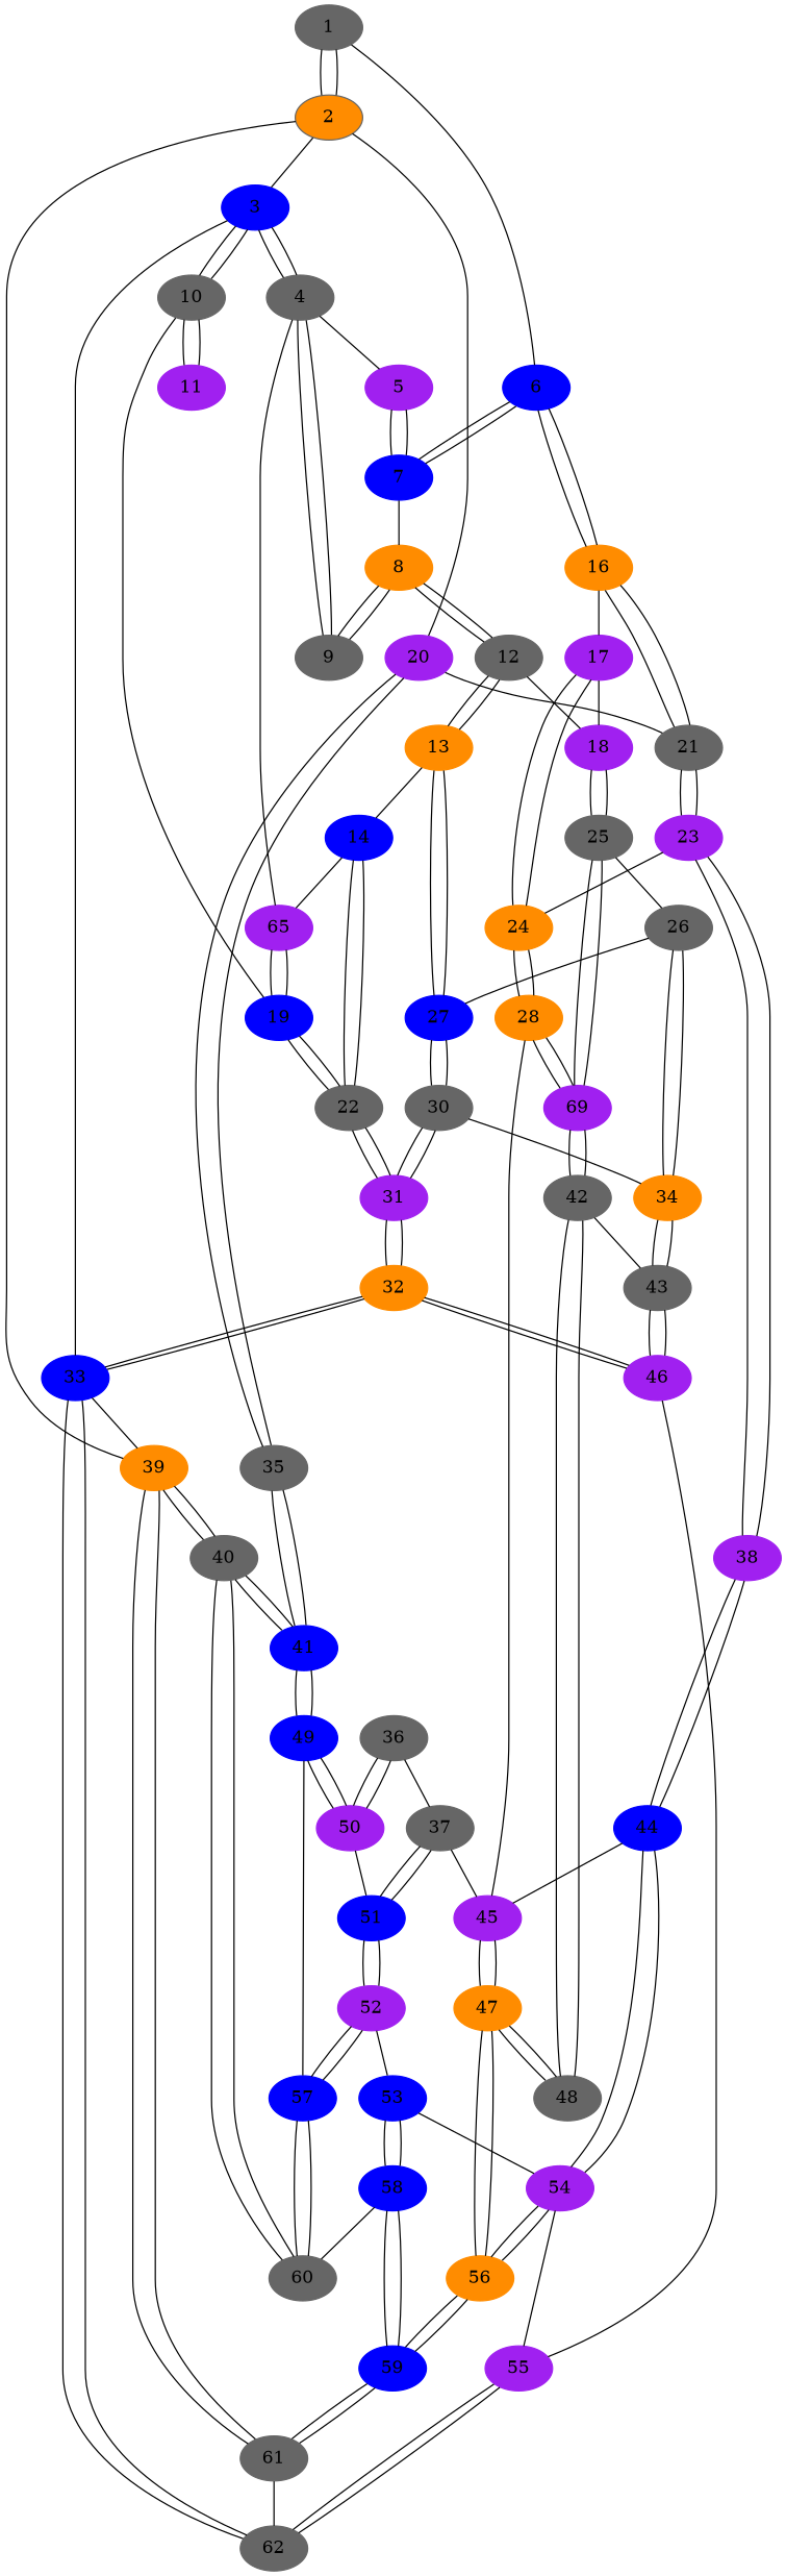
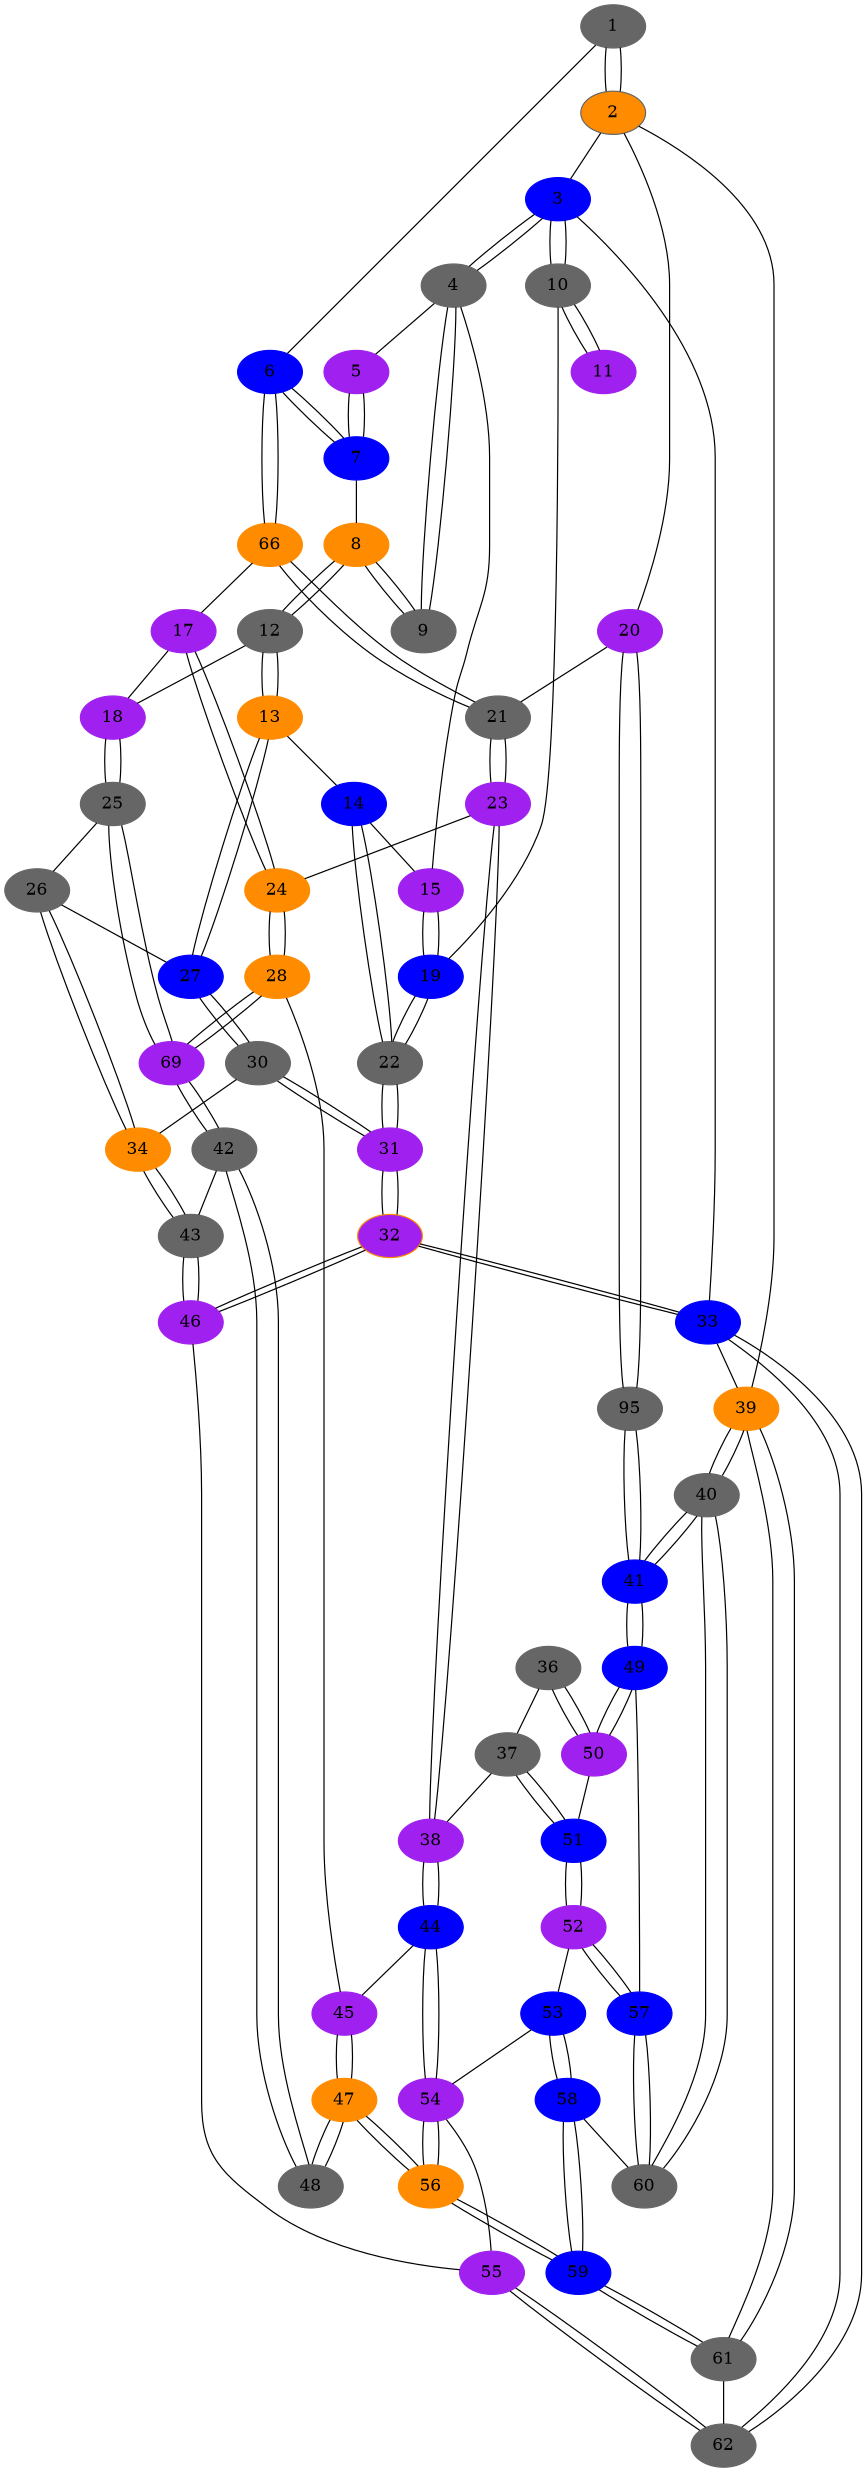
  graph {
    node [color=gray40 style=filled]
    2 [fillcolor=darkorange]
    1
    6 [color=blue]
    3 [color=blue]
    20 [color=purple]
    39 [color=darkorange]
    7 [color=blue]
-   16 [color=darkorange]
+   16 [color=darkorange label=66]
    4
    10
    33 [color=blue]
    21
-   35
+   35 [label=95]
    40
    61
    5 [color=purple]
    9
-   15 [color=purple label=65]
+   15 [color=purple]
    11 [color=purple]
    19 [color=blue]
    62
    8 [color=darkorange]
    17 [color=purple]
    12
    13 [color=darkorange]
    18 [color=purple]
    22
    14 [color=blue]
    27 [color=blue]
    25
    30
    31 [color=purple]
    24 [color=darkorange]
    23 [color=purple]
    28 [color=darkorange]
    26
    n37 [color=purple label=69]
    41 [color=blue]
    38 [color=purple]
-   32 [color=darkorange]
+   32 [color=darkorange fillcolor=purple]
    44 [color=blue]
    45 [color=purple]
    34 [color=darkorange]
    42
    43
    47 [color=darkorange]
    48
    46 [color=purple]
    55 [color=purple]
    36
    37
    50 [color=purple]
    49 [color=blue]
    51 [color=blue]
    52 [color=purple]
    54 [color=purple]
    60
    57 [color=blue]
    56 [color=darkorange]
    59 [color=blue]
    53 [color=blue]
    58 [color=blue]
    2 -- 3
    2 -- 20
    2 -- 39
    1 -- 2
    1 -- 2
    1 -- 6
    6 -- 7
    6 -- 7
    6 -- 16
    6 -- 16
    3 -- 4
    3 -- 4
    3 -- 10
    3 -- 10
    3 -- 33
    20 -- 21
    20 -- 35
    20 -- 35
    39 -- 40
    39 -- 40
    39 -- 61
    39 -- 61
    7 -- 8
    16 -- 21
    16 -- 21
    16 -- 17
    4 -- 5
    4 -- 9
    4 -- 9
    4 -- 15
    10 -- 11
    10 -- 11
    10 -- 19
    33 -- 39
    33 -- 62
    33 -- 62
    21 -- 23
    21 -- 23
    35 -- 41
    35 -- 41
    40 -- 41
    40 -- 41
    40 -- 60
    40 -- 60
    61 -- 62
    5 -- 7
    5 -- 7
    15 -- 19
    15 -- 19
    19 -- 22
    19 -- 22
    8 -- 9
    8 -- 9
    8 -- 12
    8 -- 12
    17 -- 18
    17 -- 24
    17 -- 24
    12 -- 13
    12 -- 13
    12 -- 18
    13 -- 14
    13 -- 27
    13 -- 27
    18 -- 25
    18 -- 25
    22 -- 31
    22 -- 31
    14 -- 15
    14 -- 22
    14 -- 22
    27 -- 30
    27 -- 30
    25 -- 26
    25 -- n37
    25 -- n37
    30 -- 31
    30 -- 31
    30 -- 34
    31 -- 32
    31 -- 32
    24 -- 28
    24 -- 28
    23 -- 24
    23 -- 38
    23 -- 38
    28 -- n37
    28 -- n37
    28 -- 45
    26 -- 27
    26 -- 34
    26 -- 34
    n37 -- 42
    n37 -- 42
    41 -- 49
    41 -- 49
    38 -- 44
    38 -- 44
    32 -- 33
    32 -- 33
    32 -- 46
    32 -- 46
    44 -- 45
    44 -- 54
    44 -- 54
    45 -- 47
    45 -- 47
    34 -- 43
    34 -- 43
    42 -- 43
    42 -- 48
    42 -- 48
    43 -- 46
    43 -- 46
    47 -- 48
    47 -- 48
    47 -- 56
    47 -- 56
    46 -- 55
    55 -- 62
    55 -- 62
    36 -- 37
    36 -- 50
    36 -- 50
-   37 -- 45
+   37 -- 38
    37 -- 51
    37 -- 51
    50 -- 51
    49 -- 50
    49 -- 50
    49 -- 57
    51 -- 52
    51 -- 52
    52 -- 57
    52 -- 57
    52 -- 53
    54 -- 55
    54 -- 56
    54 -- 56
    57 -- 60
    57 -- 60
    56 -- 59
    56 -- 59
    59 -- 61
    59 -- 61
    53 -- 54
    53 -- 58
    53 -- 58
    58 -- 60
    58 -- 59
    58 -- 59
  }
